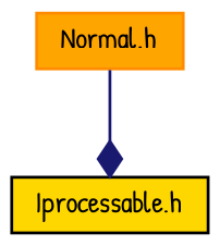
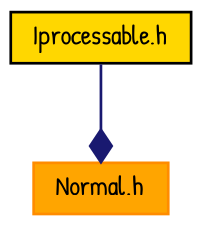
  digraph {
    fontname="Patrick Hand"
    node [fontname="Patrick Hand" fontsize=10 shape=record style=filled]
    n1 [color=darkorange fillcolor=orange fontcolor=black height=0.2 label="Normal.h" width=0.4]
    n2 [color=black fillcolor=gold height=0.2 label="Iprocessable.h" width=0.4]
-   n1 -> n2 [color=midnightblue fontname="Patrick Hand" fontsize=10 labelfontname=Helvetica labelfontsize=10 style=solid arrowhead=diamond]
+   n2 -> n1 [color=midnightblue fontname="Patrick Hand" fontsize=10 labelfontname=Helvetica labelfontsize=10 style=solid arrowhead=diamond]
  }
